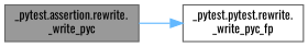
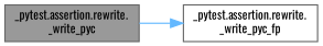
  digraph {
    rankdir=LR
    fontname=Oswald
    node [fontname=Oswald fontsize=10 shape=box style=filled]
    n1 [color=gray40 fillcolor=grey60 fontcolor=black height=0.2 label="_pytest.assertion.rewrite.\l_write_pyc" width=0.4]
-   n2 [color=grey40 fillcolor=white height=0.2 label="_pytest.pytest.rewrite.\l_write_pyc_fp" width=0.4]
+   n2 [color=grey40 fillcolor=white height=0.2 label="_pytest.assertion.rewrite.\l_write_pyc_fp" width=0.4]
    n1 -> n2 [color=steelblue1 fontname=Oswald fontsize=10 labelfontname=Helvetica labelfontsize=10 style=solid]
  }
